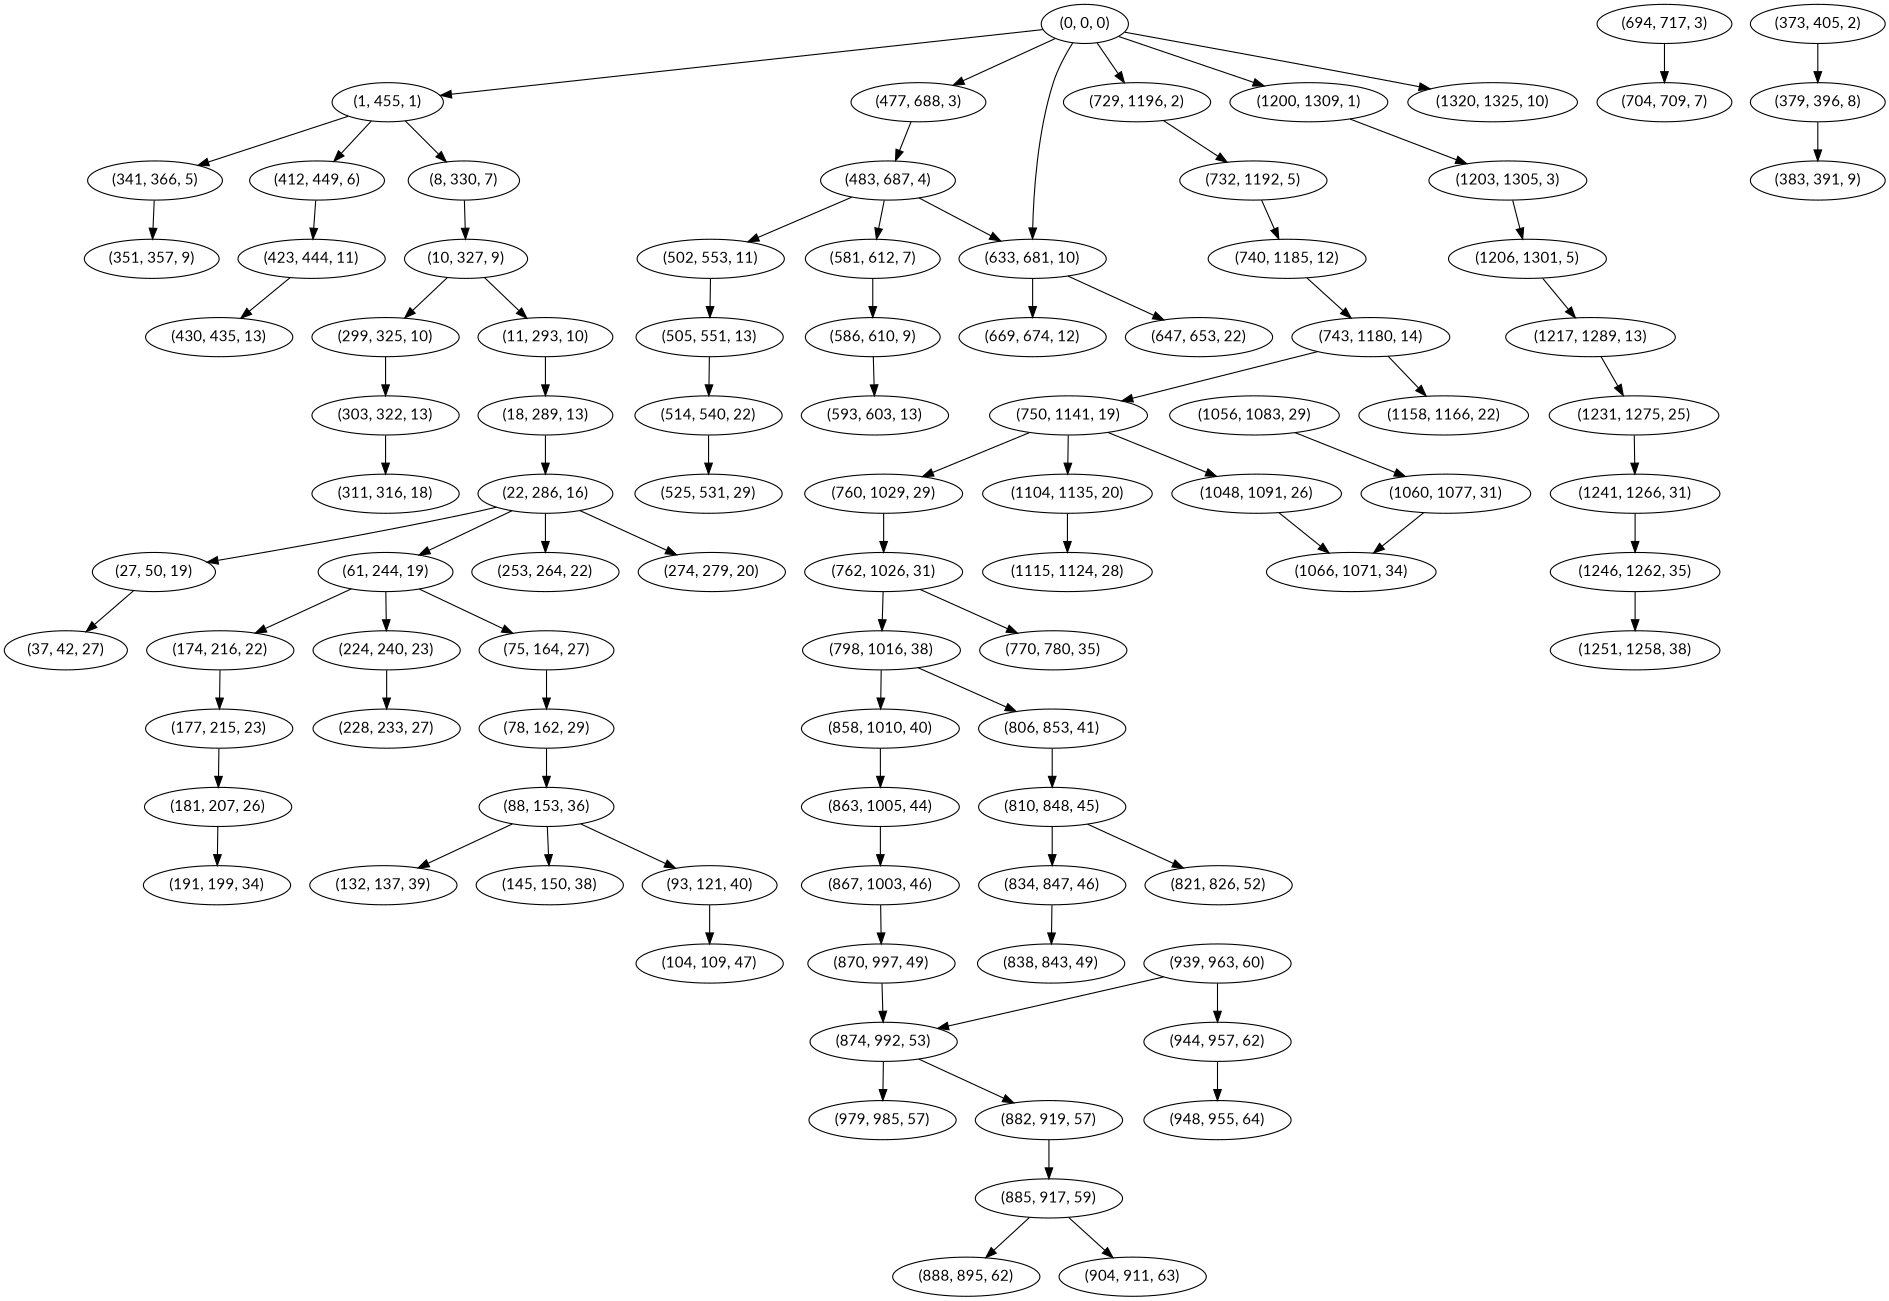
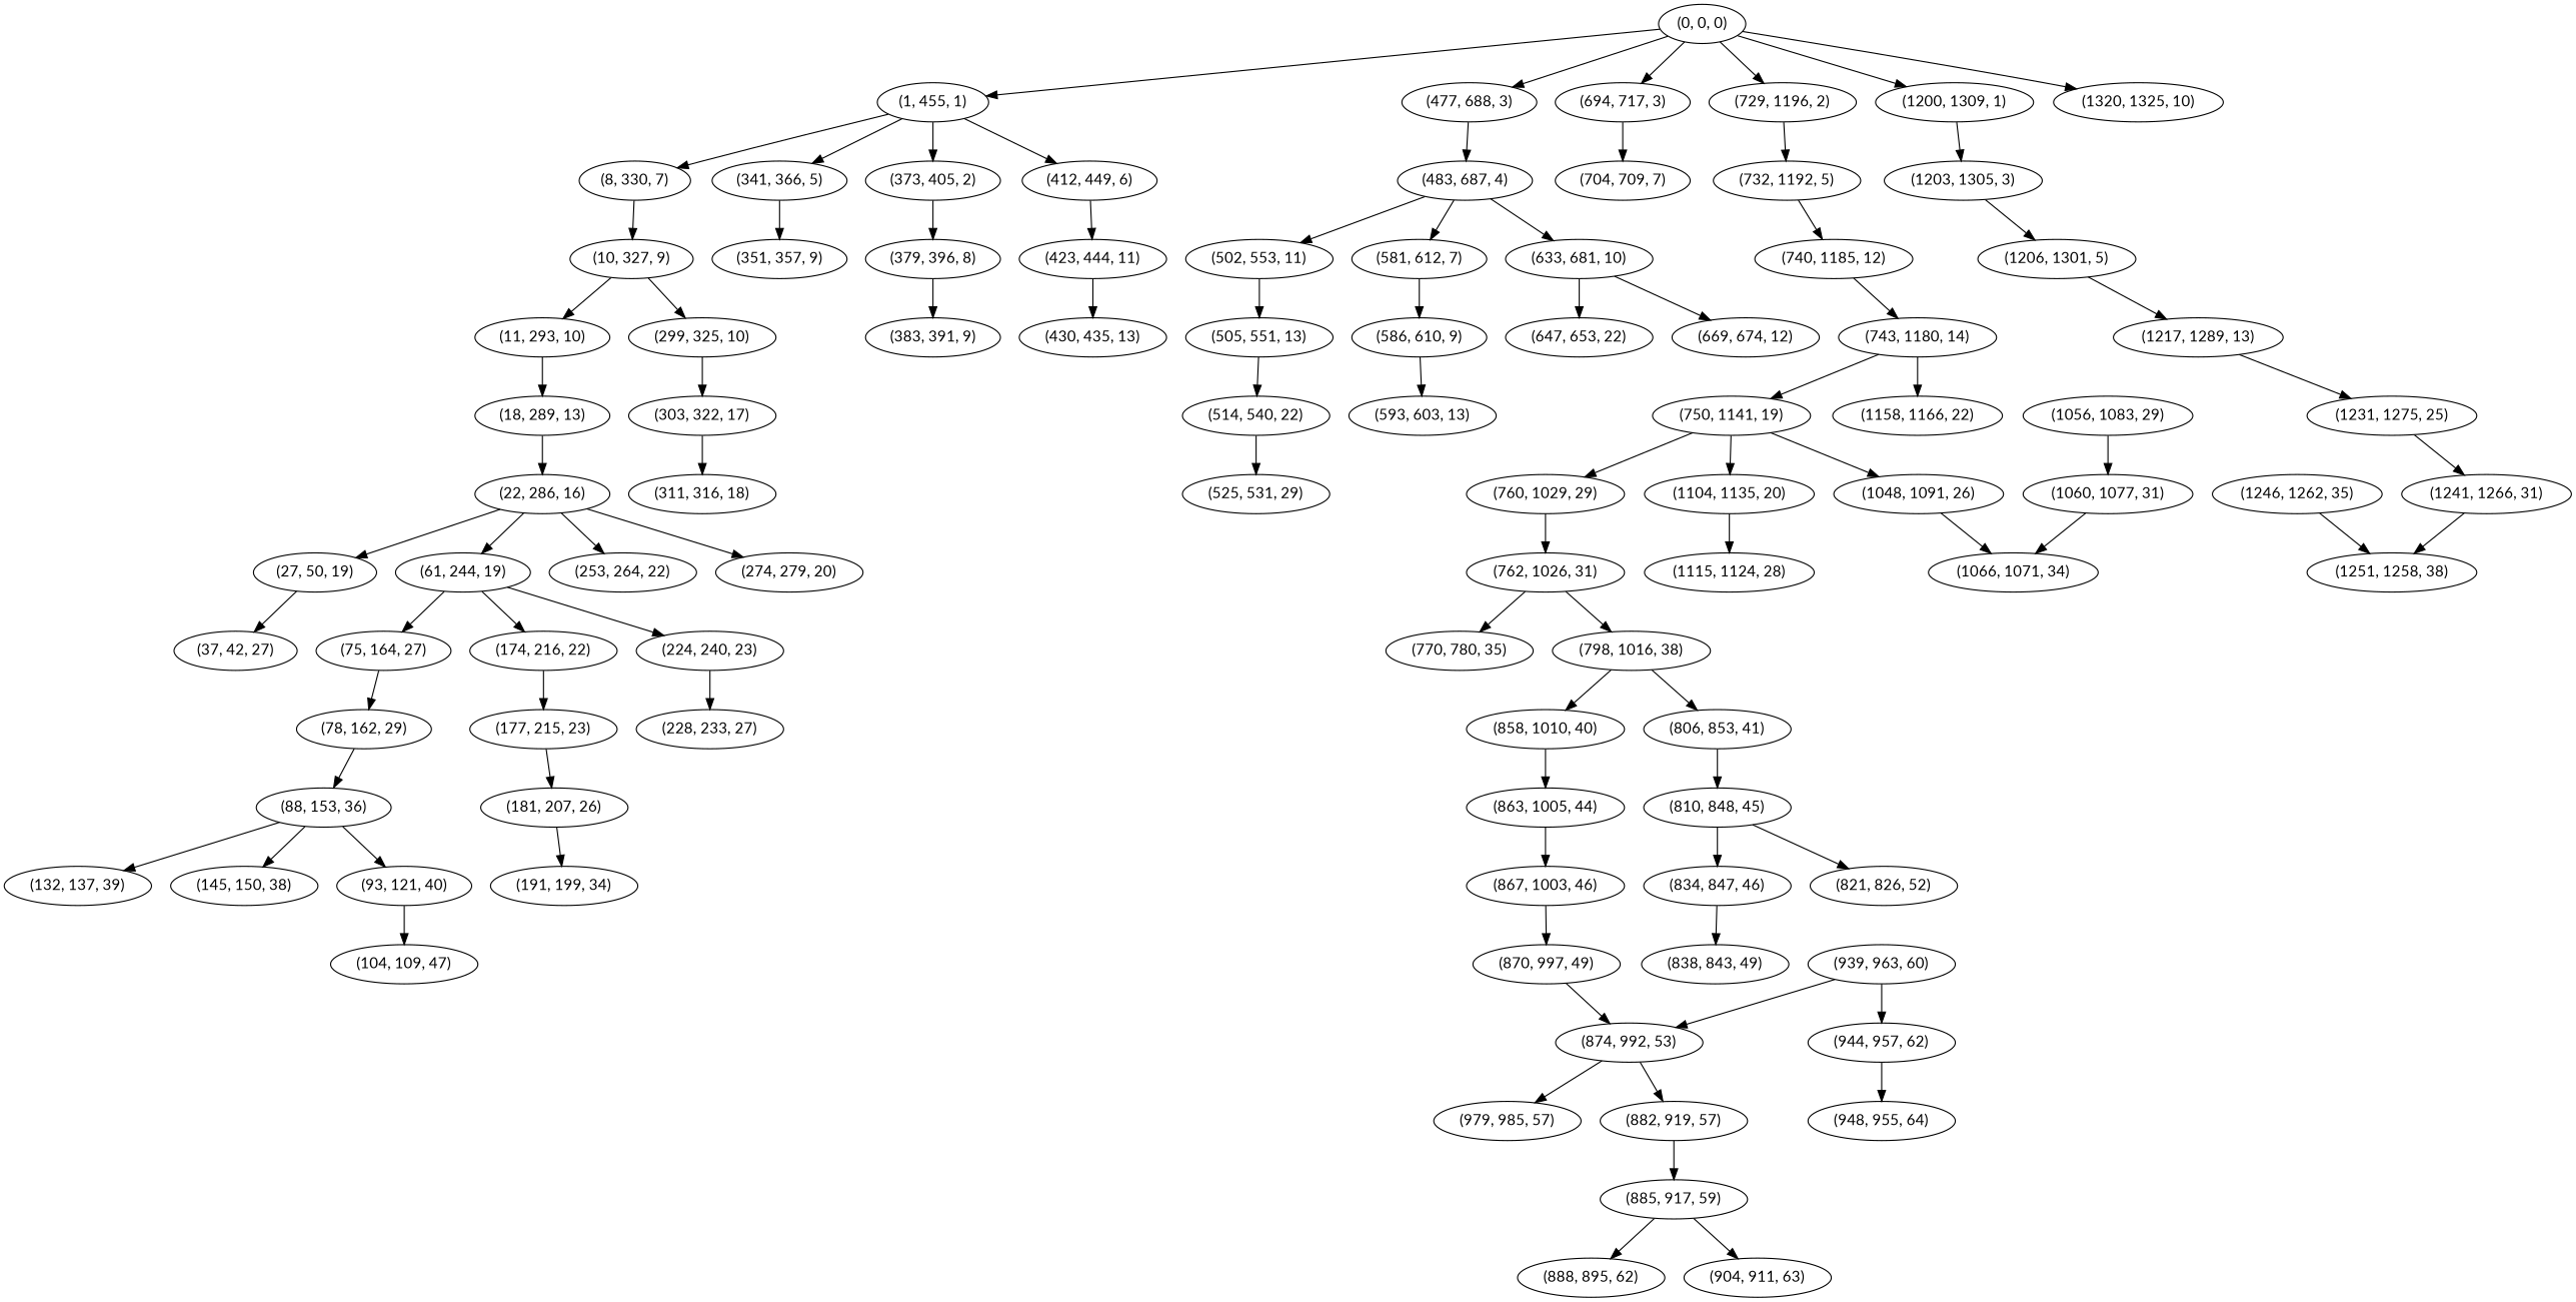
  digraph {
    fontname=Lato
    node [fontname=Lato]
    edge [fontname=Lato]
    "(0, 0, 0)"
    "(1, 455, 1)"
    "(477, 688, 3)"
    "(694, 717, 3)"
    "(729, 1196, 2)"
    "(1200, 1309, 1)"
    "(1320, 1325, 10)"
    "(8, 330, 7)"
    "(341, 366, 5)"
    "(373, 405, 2)"
    "(412, 449, 6)"
    "(483, 687, 4)"
    "(704, 709, 7)"
    "(732, 1192, 5)"
    "(1203, 1305, 3)"
    "(10, 327, 9)"
    "(351, 357, 9)"
    "(379, 396, 8)"
    "(423, 444, 11)"
    "(11, 293, 10)"
    "(299, 325, 10)"
    "(18, 289, 13)"
-   "(303, 322, 13)"
+   "(303, 322, 13)" [label="(303, 322, 17)"]
    "(22, 286, 16)"
    "(27, 50, 19)"
    "(61, 244, 19)"
    "(253, 264, 22)"
    "(274, 279, 20)"
    "(37, 42, 27)"
    "(75, 164, 27)"
    "(174, 216, 22)"
    "(224, 240, 23)"
    "(78, 162, 29)"
    "(177, 215, 23)"
    "(228, 233, 27)"
    "(88, 153, 36)"
    "(93, 121, 40)"
    "(132, 137, 39)"
    "(145, 150, 38)"
    "(104, 109, 47)"
    "(181, 207, 26)"
    "(191, 199, 34)"
    "(311, 316, 18)"
    "(383, 391, 9)"
    "(430, 435, 13)"
    "(502, 553, 11)"
    "(581, 612, 7)"
    "(633, 681, 10)"
    "(505, 551, 13)"
    "(586, 610, 9)"
    "(647, 653, 22)"
    "(669, 674, 12)"
    "(514, 540, 22)"
    "(525, 531, 29)"
    "(593, 603, 13)"
    "(740, 1185, 12)"
    "(743, 1180, 14)"
    "(750, 1141, 19)"
    "(1158, 1166, 22)"
    "(760, 1029, 29)"
    "(1048, 1091, 26)"
    "(1104, 1135, 20)"
    "(762, 1026, 31)"
    "(1066, 1071, 34)"
    "(1115, 1124, 28)"
    "(770, 780, 35)"
    "(798, 1016, 38)"
    "(806, 853, 41)"
    "(858, 1010, 40)"
    "(810, 848, 45)"
    "(863, 1005, 44)"
    "(821, 826, 52)"
    "(834, 847, 46)"
    "(838, 843, 49)"
    "(867, 1003, 46)"
    "(870, 997, 49)"
    "(874, 992, 53)"
    "(882, 919, 57)"
    "(979, 985, 57)"
    "(885, 917, 59)"
    "(939, 963, 60)"
    "(944, 957, 62)"
    "(888, 895, 62)"
    "(904, 911, 63)"
    "(948, 955, 64)"
    "(1056, 1083, 29)"
    "(1060, 1077, 31)"
    "(1206, 1301, 5)"
    "(1217, 1289, 13)"
    "(1231, 1275, 25)"
    "(1241, 1266, 31)"
    "(1246, 1262, 35)"
    "(1251, 1258, 38)"
    "(0, 0, 0)" -> "(1, 455, 1)"
    "(0, 0, 0)" -> "(477, 688, 3)"
-   "(0, 0, 0)" -> "(633, 681, 10)"
+   "(0, 0, 0)" -> "(694, 717, 3)"
    "(0, 0, 0)" -> "(729, 1196, 2)"
    "(0, 0, 0)" -> "(1200, 1309, 1)"
    "(0, 0, 0)" -> "(1320, 1325, 10)"
    "(1, 455, 1)" -> "(8, 330, 7)"
    "(1, 455, 1)" -> "(341, 366, 5)"
+   "(1, 455, 1)" -> "(373, 405, 2)"
    "(1, 455, 1)" -> "(412, 449, 6)"
    "(477, 688, 3)" -> "(483, 687, 4)"
    "(694, 717, 3)" -> "(704, 709, 7)"
    "(729, 1196, 2)" -> "(732, 1192, 5)"
    "(1200, 1309, 1)" -> "(1203, 1305, 3)"
    "(8, 330, 7)" -> "(10, 327, 9)"
    "(341, 366, 5)" -> "(351, 357, 9)"
    "(373, 405, 2)" -> "(379, 396, 8)"
    "(412, 449, 6)" -> "(423, 444, 11)"
    "(483, 687, 4)" -> "(502, 553, 11)"
    "(483, 687, 4)" -> "(581, 612, 7)"
    "(483, 687, 4)" -> "(633, 681, 10)"
    "(732, 1192, 5)" -> "(740, 1185, 12)"
    "(1203, 1305, 3)" -> "(1206, 1301, 5)"
    "(10, 327, 9)" -> "(11, 293, 10)"
    "(10, 327, 9)" -> "(299, 325, 10)"
    "(379, 396, 8)" -> "(383, 391, 9)"
    "(423, 444, 11)" -> "(430, 435, 13)"
    "(11, 293, 10)" -> "(18, 289, 13)"
    "(299, 325, 10)" -> "(303, 322, 13)"
    "(18, 289, 13)" -> "(22, 286, 16)"
    "(303, 322, 13)" -> "(311, 316, 18)"
    "(22, 286, 16)" -> "(27, 50, 19)"
    "(22, 286, 16)" -> "(61, 244, 19)"
    "(22, 286, 16)" -> "(253, 264, 22)"
    "(22, 286, 16)" -> "(274, 279, 20)"
    "(27, 50, 19)" -> "(37, 42, 27)"
    "(61, 244, 19)" -> "(75, 164, 27)"
    "(61, 244, 19)" -> "(174, 216, 22)"
    "(61, 244, 19)" -> "(224, 240, 23)"
    "(75, 164, 27)" -> "(78, 162, 29)"
    "(174, 216, 22)" -> "(177, 215, 23)"
    "(224, 240, 23)" -> "(228, 233, 27)"
    "(78, 162, 29)" -> "(88, 153, 36)"
    "(177, 215, 23)" -> "(181, 207, 26)"
    "(88, 153, 36)" -> "(93, 121, 40)"
    "(88, 153, 36)" -> "(132, 137, 39)"
    "(88, 153, 36)" -> "(145, 150, 38)"
    "(93, 121, 40)" -> "(104, 109, 47)"
    "(181, 207, 26)" -> "(191, 199, 34)"
    "(502, 553, 11)" -> "(505, 551, 13)"
    "(581, 612, 7)" -> "(586, 610, 9)"
    "(633, 681, 10)" -> "(647, 653, 22)"
    "(633, 681, 10)" -> "(669, 674, 12)"
    "(505, 551, 13)" -> "(514, 540, 22)"
    "(586, 610, 9)" -> "(593, 603, 13)"
    "(514, 540, 22)" -> "(525, 531, 29)"
    "(740, 1185, 12)" -> "(743, 1180, 14)"
    "(743, 1180, 14)" -> "(750, 1141, 19)"
    "(743, 1180, 14)" -> "(1158, 1166, 22)"
    "(750, 1141, 19)" -> "(760, 1029, 29)"
    "(750, 1141, 19)" -> "(1048, 1091, 26)"
    "(750, 1141, 19)" -> "(1104, 1135, 20)"
    "(760, 1029, 29)" -> "(762, 1026, 31)"
    "(1048, 1091, 26)" -> "(1066, 1071, 34)"
    "(1104, 1135, 20)" -> "(1115, 1124, 28)"
    "(762, 1026, 31)" -> "(770, 780, 35)"
    "(762, 1026, 31)" -> "(798, 1016, 38)"
    "(798, 1016, 38)" -> "(806, 853, 41)"
    "(798, 1016, 38)" -> "(858, 1010, 40)"
    "(806, 853, 41)" -> "(810, 848, 45)"
    "(858, 1010, 40)" -> "(863, 1005, 44)"
    "(810, 848, 45)" -> "(821, 826, 52)"
    "(810, 848, 45)" -> "(834, 847, 46)"
    "(863, 1005, 44)" -> "(867, 1003, 46)"
    "(834, 847, 46)" -> "(838, 843, 49)"
    "(867, 1003, 46)" -> "(870, 997, 49)"
    "(870, 997, 49)" -> "(874, 992, 53)"
    "(874, 992, 53)" -> "(882, 919, 57)"
    "(874, 992, 53)" -> "(979, 985, 57)"
    "(882, 919, 57)" -> "(885, 917, 59)"
    "(885, 917, 59)" -> "(888, 895, 62)"
    "(885, 917, 59)" -> "(904, 911, 63)"
    "(939, 963, 60)" -> "(874, 992, 53)"
    "(939, 963, 60)" -> "(944, 957, 62)"
    "(944, 957, 62)" -> "(948, 955, 64)"
    "(1056, 1083, 29)" -> "(1060, 1077, 31)"
    "(1060, 1077, 31)" -> "(1066, 1071, 34)"
    "(1206, 1301, 5)" -> "(1217, 1289, 13)"
    "(1217, 1289, 13)" -> "(1231, 1275, 25)"
    "(1231, 1275, 25)" -> "(1241, 1266, 31)"
-   "(1241, 1266, 31)" -> "(1246, 1262, 35)"
+   "(1241, 1266, 31)" -> "(1251, 1258, 38)"
    "(1246, 1262, 35)" -> "(1251, 1258, 38)"
  }
